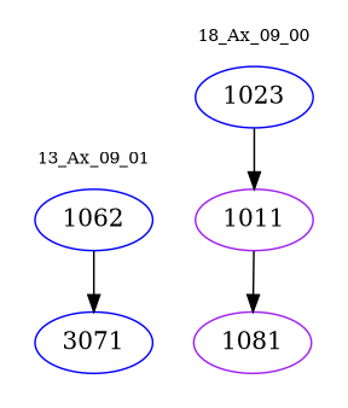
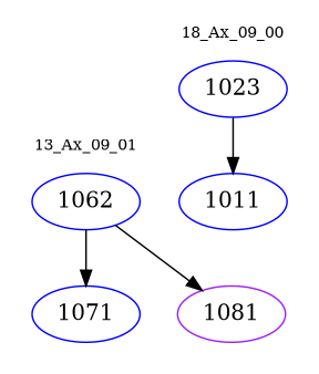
  digraph {
    node [color=blue]
    edge [color=black]
    n1 [label=1062]
-   n2 [label=3071]
+   n2 [label=1071]
    n3 [label=1023]
-   n4 [color=purple label=1011]
+   n4 [label=1011]
    n5 [color=purple label=1081]
    subgraph cluster_1 {
      color=white
      fontsize=10
      label="13_Ax_09_01"
      n1
      n2
    }
    subgraph cluster_2 {
      color=white
      fontsize=10
      label="18_Ax_09_00"
      n3
      n4
      n5
    }
    n1 -> n2
    n3 -> n4
-   n4 -> n5
+   n1 -> n5
  }
